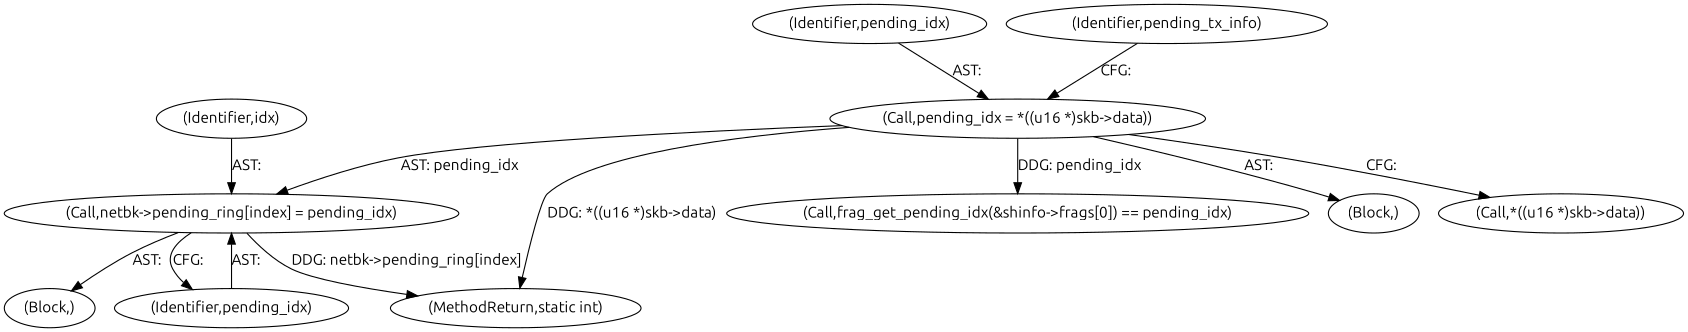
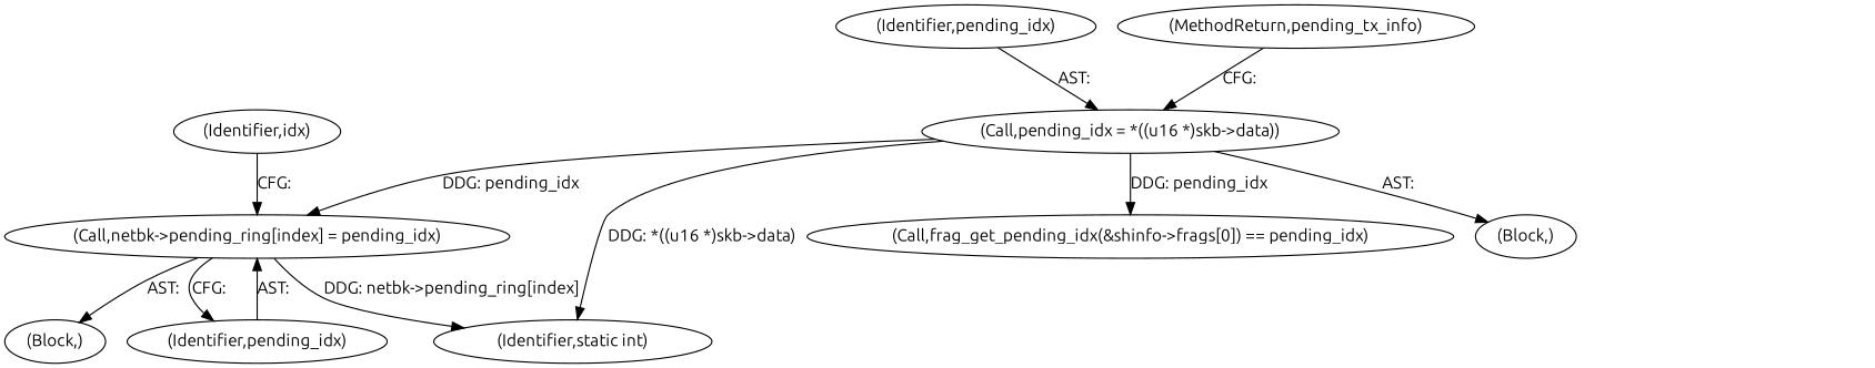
  digraph {
    fontname=Ubuntu
    node [fontname=Ubuntu]
    edge [fontname=Ubuntu]
    n1 [label="(Call,netbk->pending_ring[index] = pending_idx)"]
    n2 [label="(Block,)"]
    n3 [label="(Identifier,pending_idx)"]
-   n4 [label="(MethodReturn,static int)"]
+   n4 [label="(Identifier,static int)"]
    n5 [label="(Call,pending_idx = *((u16 *)skb->data))"]
    n6 [label="(Call,frag_get_pending_idx(&shinfo->frags[0]) == pending_idx)"]
    n7 [label="(Block,)"]
-   n8 [label="(Call,*((u16 *)skb->data))"]
    n9 [label="(Identifier,pending_idx)"]
    n10 [label="(Identifier,idx)"]
-   n11 [label="(Identifier,pending_tx_info)"]
+   n11 [label="(MethodReturn,pending_tx_info)"]
    n1 -> n2 [label="AST: "]
    n1 -> n3 [label="CFG: "]
    n1 -> n4 [label="DDG: netbk->pending_ring[index]"]
    n3 -> n1 [label="AST: "]
-   n5 -> n1 [label="AST: pending_idx"]
+   n5 -> n1 [label="DDG: pending_idx"]
    n5 -> n4 [label="DDG: *((u16 *)skb->data)"]
    n5 -> n6 [label="DDG: pending_idx"]
    n5 -> n7 [label="AST: "]
-   n5 -> n8 [label="CFG: "]
    n9 -> n5 [label="AST: "]
-   n10 -> n1 [label="AST: "]
+   n10 -> n1 [label="CFG: "]
    n11 -> n5 [label="CFG: "]
  }
